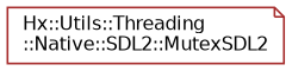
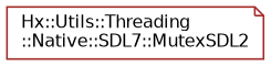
  digraph {
    rankdir=LR
-   n1 [color=brown fillcolor=white fontname=Helvetica fontsize=10 height=0.2 label="Hx::Utils::Threading\l::Native::SDL2::MutexSDL2" shape=note style=filled width=0.4]
+   n1 [color=brown fillcolor=white fontname=Helvetica fontsize=10 height=0.2 label="Hx::Utils::Threading\l::Native::SDL7::MutexSDL2" shape=note style=filled width=0.4]
  }
